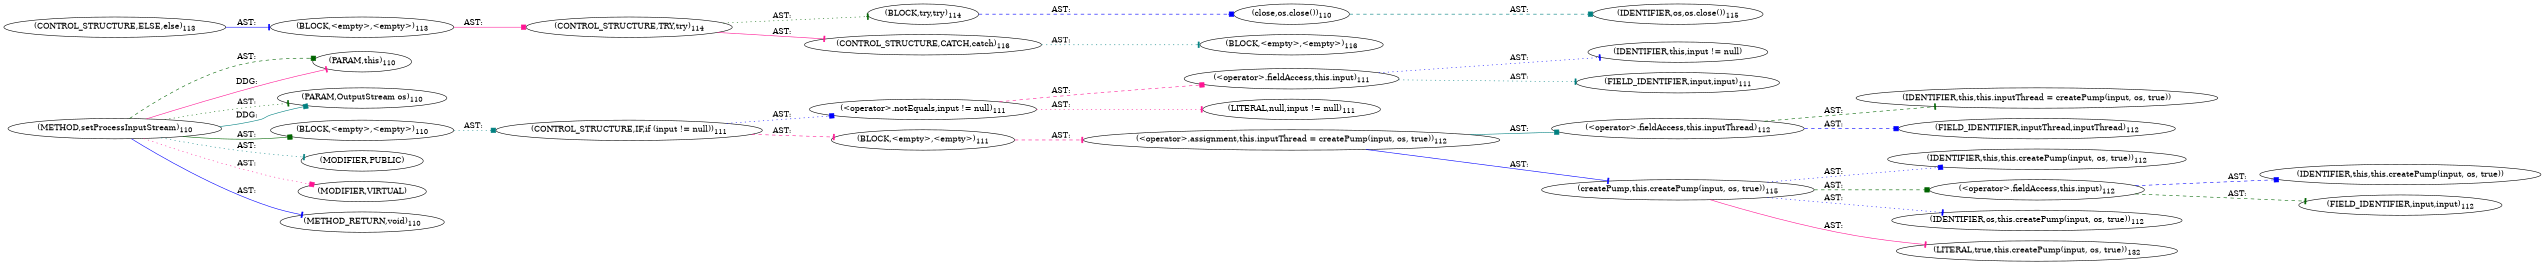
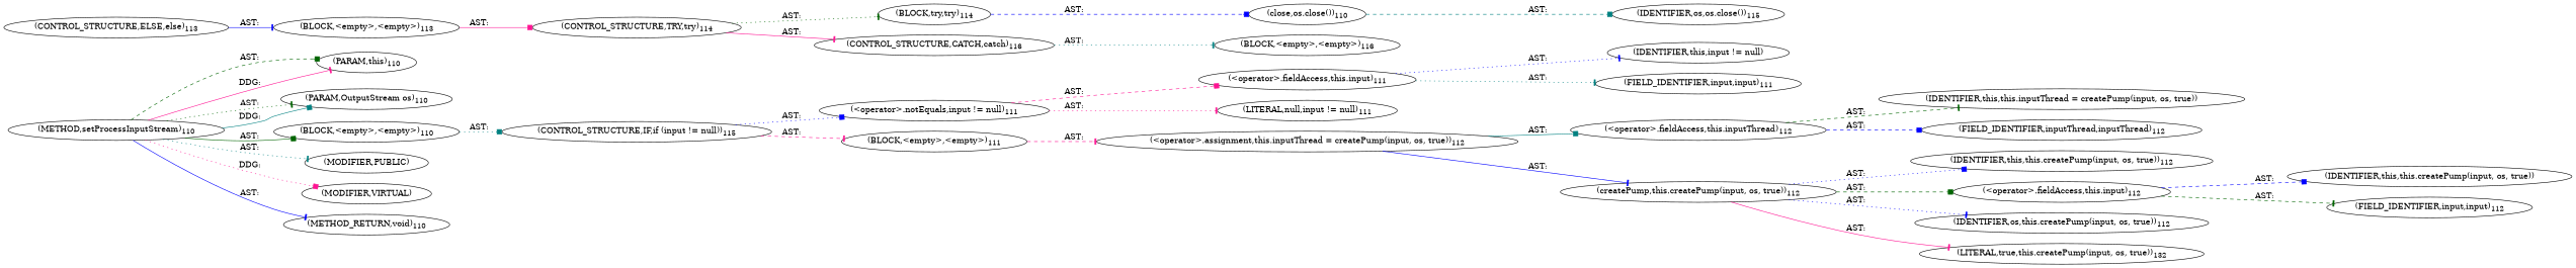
  digraph {
    rankdir=LR
    edge [arrowhead=tee color=blue style=dotted]
    n1 [label=<(METHOD,setProcessInputStream)<SUB>110</SUB>>]
    n2 [label=<(PARAM,this)<SUB>110</SUB>>]
    n3 [label=<(PARAM,OutputStream os)<SUB>110</SUB>>]
    n4 [label=<(BLOCK,&lt;empty&gt;,&lt;empty&gt;)<SUB>110</SUB>>]
    n5 [label=<(MODIFIER,PUBLIC)>]
    n6 [label=<(MODIFIER,VIRTUAL)>]
    n7 [label=<(METHOD_RETURN,void)<SUB>110</SUB>>]
-   n8 [label=<(CONTROL_STRUCTURE,IF,if (input != null))<SUB>111</SUB>>]
+   n8 [label=<(CONTROL_STRUCTURE,IF,if (input != null))<SUB>115</SUB>>]
    n9 [label=<(&lt;operator&gt;.notEquals,input != null)<SUB>111</SUB>>]
    n10 [label=<(BLOCK,&lt;empty&gt;,&lt;empty&gt;)<SUB>111</SUB>>]
    n11 [label=<(&lt;operator&gt;.fieldAccess,this.input)<SUB>111</SUB>>]
    n12 [label=<(LITERAL,null,input != null)<SUB>111</SUB>>]
    n13 [label=<(&lt;operator&gt;.assignment,this.inputThread = createPump(input, os, true))<SUB>112</SUB>>]
    n14 [label=<(CONTROL_STRUCTURE,ELSE,else)<SUB>113</SUB>>]
    n15 [label=<(BLOCK,&lt;empty&gt;,&lt;empty&gt;)<SUB>113</SUB>>]
    n16 [label=<(IDENTIFIER,this,input != null)>]
    n17 [label=<(FIELD_IDENTIFIER,input,input)<SUB>111</SUB>>]
    n18 [label=<(&lt;operator&gt;.fieldAccess,this.inputThread)<SUB>112</SUB>>]
-   n19 [label=<(createPump,this.createPump(input, os, true))<SUB>115</SUB>>]
+   n19 [label=<(createPump,this.createPump(input, os, true))<SUB>112</SUB>>]
    n20 [label=<(IDENTIFIER,this,this.inputThread = createPump(input, os, true))>]
    n21 [label=<(FIELD_IDENTIFIER,inputThread,inputThread)<SUB>112</SUB>>]
    n22 [label=<(IDENTIFIER,this,this.createPump(input, os, true))<SUB>112</SUB>>]
    n23 [label=<(&lt;operator&gt;.fieldAccess,this.input)<SUB>112</SUB>>]
    n24 [label=<(IDENTIFIER,os,this.createPump(input, os, true))<SUB>112</SUB>>]
    n25 [label=<(LITERAL,true,this.createPump(input, os, true))<SUB>132</SUB>>]
    n26 [label=<(IDENTIFIER,this,this.createPump(input, os, true))>]
    n27 [label=<(FIELD_IDENTIFIER,input,input)<SUB>112</SUB>>]
    n28 [label=<(CONTROL_STRUCTURE,TRY,try)<SUB>114</SUB>>]
    n29 [label=<(BLOCK,try,try)<SUB>114</SUB>>]
    n30 [label=<(CONTROL_STRUCTURE,CATCH,catch)<SUB>116</SUB>>]
    n31 [label=<(close,os.close())<SUB>110</SUB>>]
    n32 [label=<(BLOCK,&lt;empty&gt;,&lt;empty&gt;)<SUB>116</SUB>>]
    n33 [label=<(IDENTIFIER,os,os.close())<SUB>115</SUB>>]
    n1 -> n2 [arrowhead=box color=darkgreen label="AST: " style=dashed]
    n1 -> n2 [color=deeppink label="DDG: " style=solid]
    n1 -> n3 [color=darkgreen label="AST: "]
    n1 -> n3 [arrowhead=box color=teal label="DDG: " style=solid]
    n1 -> n4 [arrowhead=box color=darkgreen label="AST: " style=solid]
    n1 -> n5 [color=teal label="AST: "]
-   n1 -> n6 [arrowhead=box color=deeppink label="AST: "]
+   n1 -> n6 [arrowhead=box color=deeppink label="DDG: "]
    n1 -> n7 [label="AST: " style=solid]
    n4 -> n8 [arrowhead=box color=teal label="AST: "]
    n8 -> n9 [arrowhead=box label="AST: "]
    n8 -> n10 [color=deeppink label="AST: " style=dashed]
    n9 -> n11 [arrowhead=box color=deeppink label="AST: " style=dashed]
    n9 -> n12 [color=deeppink label="AST: "]
    n10 -> n13 [color=deeppink label="AST: " style=dashed]
    n11 -> n16 [label="AST: "]
    n11 -> n17 [color=teal label="AST: "]
    n13 -> n18 [arrowhead=box color=teal label="AST: " style=solid]
    n13 -> n19 [label="AST: " style=solid]
    n14 -> n15 [label="AST: " style=solid]
    n15 -> n28 [arrowhead=box color=deeppink label="AST: " style=solid]
    n18 -> n20 [color=darkgreen label="AST: " style=dashed]
    n18 -> n21 [arrowhead=box label="AST: " style=dashed]
    n19 -> n22 [arrowhead=box label="AST: "]
    n19 -> n23 [arrowhead=box color=darkgreen label="AST: " style=dashed]
    n19 -> n24 [label="AST: "]
    n19 -> n25 [color=deeppink label="AST: " style=solid]
    n23 -> n26 [arrowhead=box label="AST: " style=dashed]
    n23 -> n27 [color=darkgreen label="AST: " style=dashed]
    n28 -> n29 [color=darkgreen label="AST: "]
    n28 -> n30 [color=deeppink label="AST: " style=solid]
    n29 -> n31 [arrowhead=box label="AST: " style=dashed]
    n30 -> n32 [color=teal label="AST: "]
    n31 -> n33 [arrowhead=box color=teal label="AST: " style=dashed]
  }
